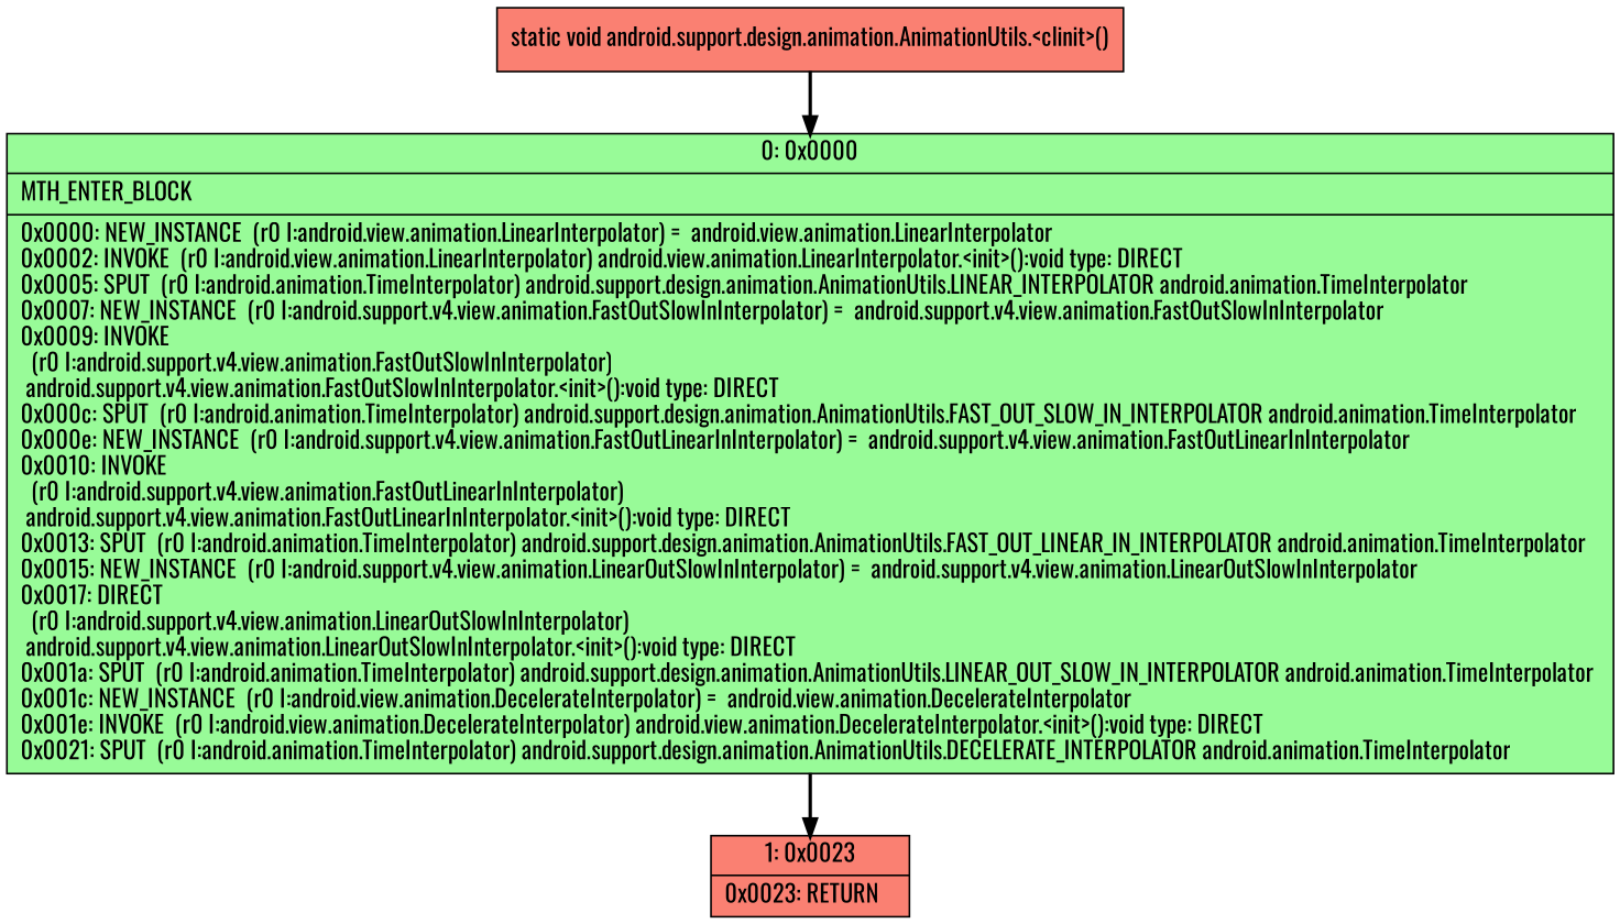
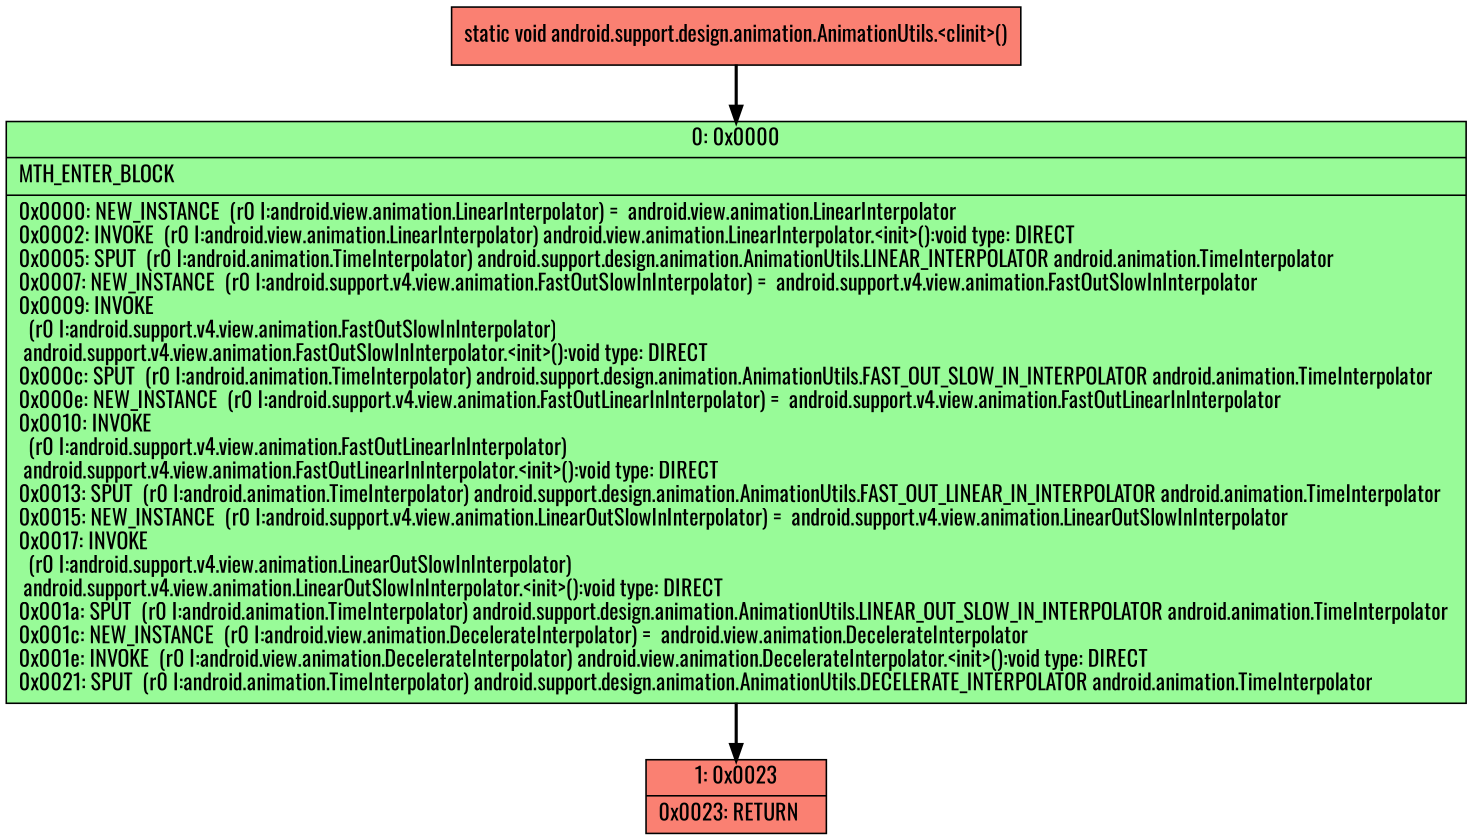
  digraph {
    fontname=Oswald
    node [shape=record style=filled fillcolor=salmon fontname=Oswald]
    edge [style=bold fontname=Oswald]
-   n1 [label="{0\:\ 0x0000|MTH_ENTER_BLOCK\l|0x0000: NEW_INSTANCE  (r0 I:android.view.animation.LinearInterpolator) =  android.view.animation.LinearInterpolator \l0x0002: INVOKE  (r0 I:android.view.animation.LinearInterpolator) android.view.animation.LinearInterpolator.\<init\>():void type: DIRECT \l0x0005: SPUT  (r0 I:android.animation.TimeInterpolator) android.support.design.animation.AnimationUtils.LINEAR_INTERPOLATOR android.animation.TimeInterpolator \l0x0007: NEW_INSTANCE  (r0 I:android.support.v4.view.animation.FastOutSlowInInterpolator) =  android.support.v4.view.animation.FastOutSlowInInterpolator \l0x0009: INVOKE  \l  (r0 I:android.support.v4.view.animation.FastOutSlowInInterpolator)\l android.support.v4.view.animation.FastOutSlowInInterpolator.\<init\>():void type: DIRECT \l0x000c: SPUT  (r0 I:android.animation.TimeInterpolator) android.support.design.animation.AnimationUtils.FAST_OUT_SLOW_IN_INTERPOLATOR android.animation.TimeInterpolator \l0x000e: NEW_INSTANCE  (r0 I:android.support.v4.view.animation.FastOutLinearInInterpolator) =  android.support.v4.view.animation.FastOutLinearInInterpolator \l0x0010: INVOKE  \l  (r0 I:android.support.v4.view.animation.FastOutLinearInInterpolator)\l android.support.v4.view.animation.FastOutLinearInInterpolator.\<init\>():void type: DIRECT \l0x0013: SPUT  (r0 I:android.animation.TimeInterpolator) android.support.design.animation.AnimationUtils.FAST_OUT_LINEAR_IN_INTERPOLATOR android.animation.TimeInterpolator \l0x0015: NEW_INSTANCE  (r0 I:android.support.v4.view.animation.LinearOutSlowInInterpolator) =  android.support.v4.view.animation.LinearOutSlowInInterpolator \l0x0017: DIRECT  \l  (r0 I:android.support.v4.view.animation.LinearOutSlowInInterpolator)\l android.support.v4.view.animation.LinearOutSlowInInterpolator.\<init\>():void type: DIRECT \l0x001a: SPUT  (r0 I:android.animation.TimeInterpolator) android.support.design.animation.AnimationUtils.LINEAR_OUT_SLOW_IN_INTERPOLATOR android.animation.TimeInterpolator \l0x001c: NEW_INSTANCE  (r0 I:android.view.animation.DecelerateInterpolator) =  android.view.animation.DecelerateInterpolator \l0x001e: INVOKE  (r0 I:android.view.animation.DecelerateInterpolator) android.view.animation.DecelerateInterpolator.\<init\>():void type: DIRECT \l0x0021: SPUT  (r0 I:android.animation.TimeInterpolator) android.support.design.animation.AnimationUtils.DECELERATE_INTERPOLATOR android.animation.TimeInterpolator \l}" fillcolor=palegreen]
+   n1 [label="{0\:\ 0x0000|MTH_ENTER_BLOCK\l|0x0000: NEW_INSTANCE  (r0 I:android.view.animation.LinearInterpolator) =  android.view.animation.LinearInterpolator \l0x0002: INVOKE  (r0 I:android.view.animation.LinearInterpolator) android.view.animation.LinearInterpolator.\<init\>():void type: DIRECT \l0x0005: SPUT  (r0 I:android.animation.TimeInterpolator) android.support.design.animation.AnimationUtils.LINEAR_INTERPOLATOR android.animation.TimeInterpolator \l0x0007: NEW_INSTANCE  (r0 I:android.support.v4.view.animation.FastOutSlowInInterpolator) =  android.support.v4.view.animation.FastOutSlowInInterpolator \l0x0009: INVOKE  \l  (r0 I:android.support.v4.view.animation.FastOutSlowInInterpolator)\l android.support.v4.view.animation.FastOutSlowInInterpolator.\<init\>():void type: DIRECT \l0x000c: SPUT  (r0 I:android.animation.TimeInterpolator) android.support.design.animation.AnimationUtils.FAST_OUT_SLOW_IN_INTERPOLATOR android.animation.TimeInterpolator \l0x000e: NEW_INSTANCE  (r0 I:android.support.v4.view.animation.FastOutLinearInInterpolator) =  android.support.v4.view.animation.FastOutLinearInInterpolator \l0x0010: INVOKE  \l  (r0 I:android.support.v4.view.animation.FastOutLinearInInterpolator)\l android.support.v4.view.animation.FastOutLinearInInterpolator.\<init\>():void type: DIRECT \l0x0013: SPUT  (r0 I:android.animation.TimeInterpolator) android.support.design.animation.AnimationUtils.FAST_OUT_LINEAR_IN_INTERPOLATOR android.animation.TimeInterpolator \l0x0015: NEW_INSTANCE  (r0 I:android.support.v4.view.animation.LinearOutSlowInInterpolator) =  android.support.v4.view.animation.LinearOutSlowInInterpolator \l0x0017: INVOKE  \l  (r0 I:android.support.v4.view.animation.LinearOutSlowInInterpolator)\l android.support.v4.view.animation.LinearOutSlowInInterpolator.\<init\>():void type: DIRECT \l0x001a: SPUT  (r0 I:android.animation.TimeInterpolator) android.support.design.animation.AnimationUtils.LINEAR_OUT_SLOW_IN_INTERPOLATOR android.animation.TimeInterpolator \l0x001c: NEW_INSTANCE  (r0 I:android.view.animation.DecelerateInterpolator) =  android.view.animation.DecelerateInterpolator \l0x001e: INVOKE  (r0 I:android.view.animation.DecelerateInterpolator) android.view.animation.DecelerateInterpolator.\<init\>():void type: DIRECT \l0x0021: SPUT  (r0 I:android.animation.TimeInterpolator) android.support.design.animation.AnimationUtils.DECELERATE_INTERPOLATOR android.animation.TimeInterpolator \l}" fillcolor=palegreen]
    n2 [label="{1\:\ 0x0023|0x0023: RETURN   \l}"]
    n3 [label="{static void android.support.design.animation.AnimationUtils.\<clinit\>() }"]
    n1 -> n2
    n3 -> n1
  }
